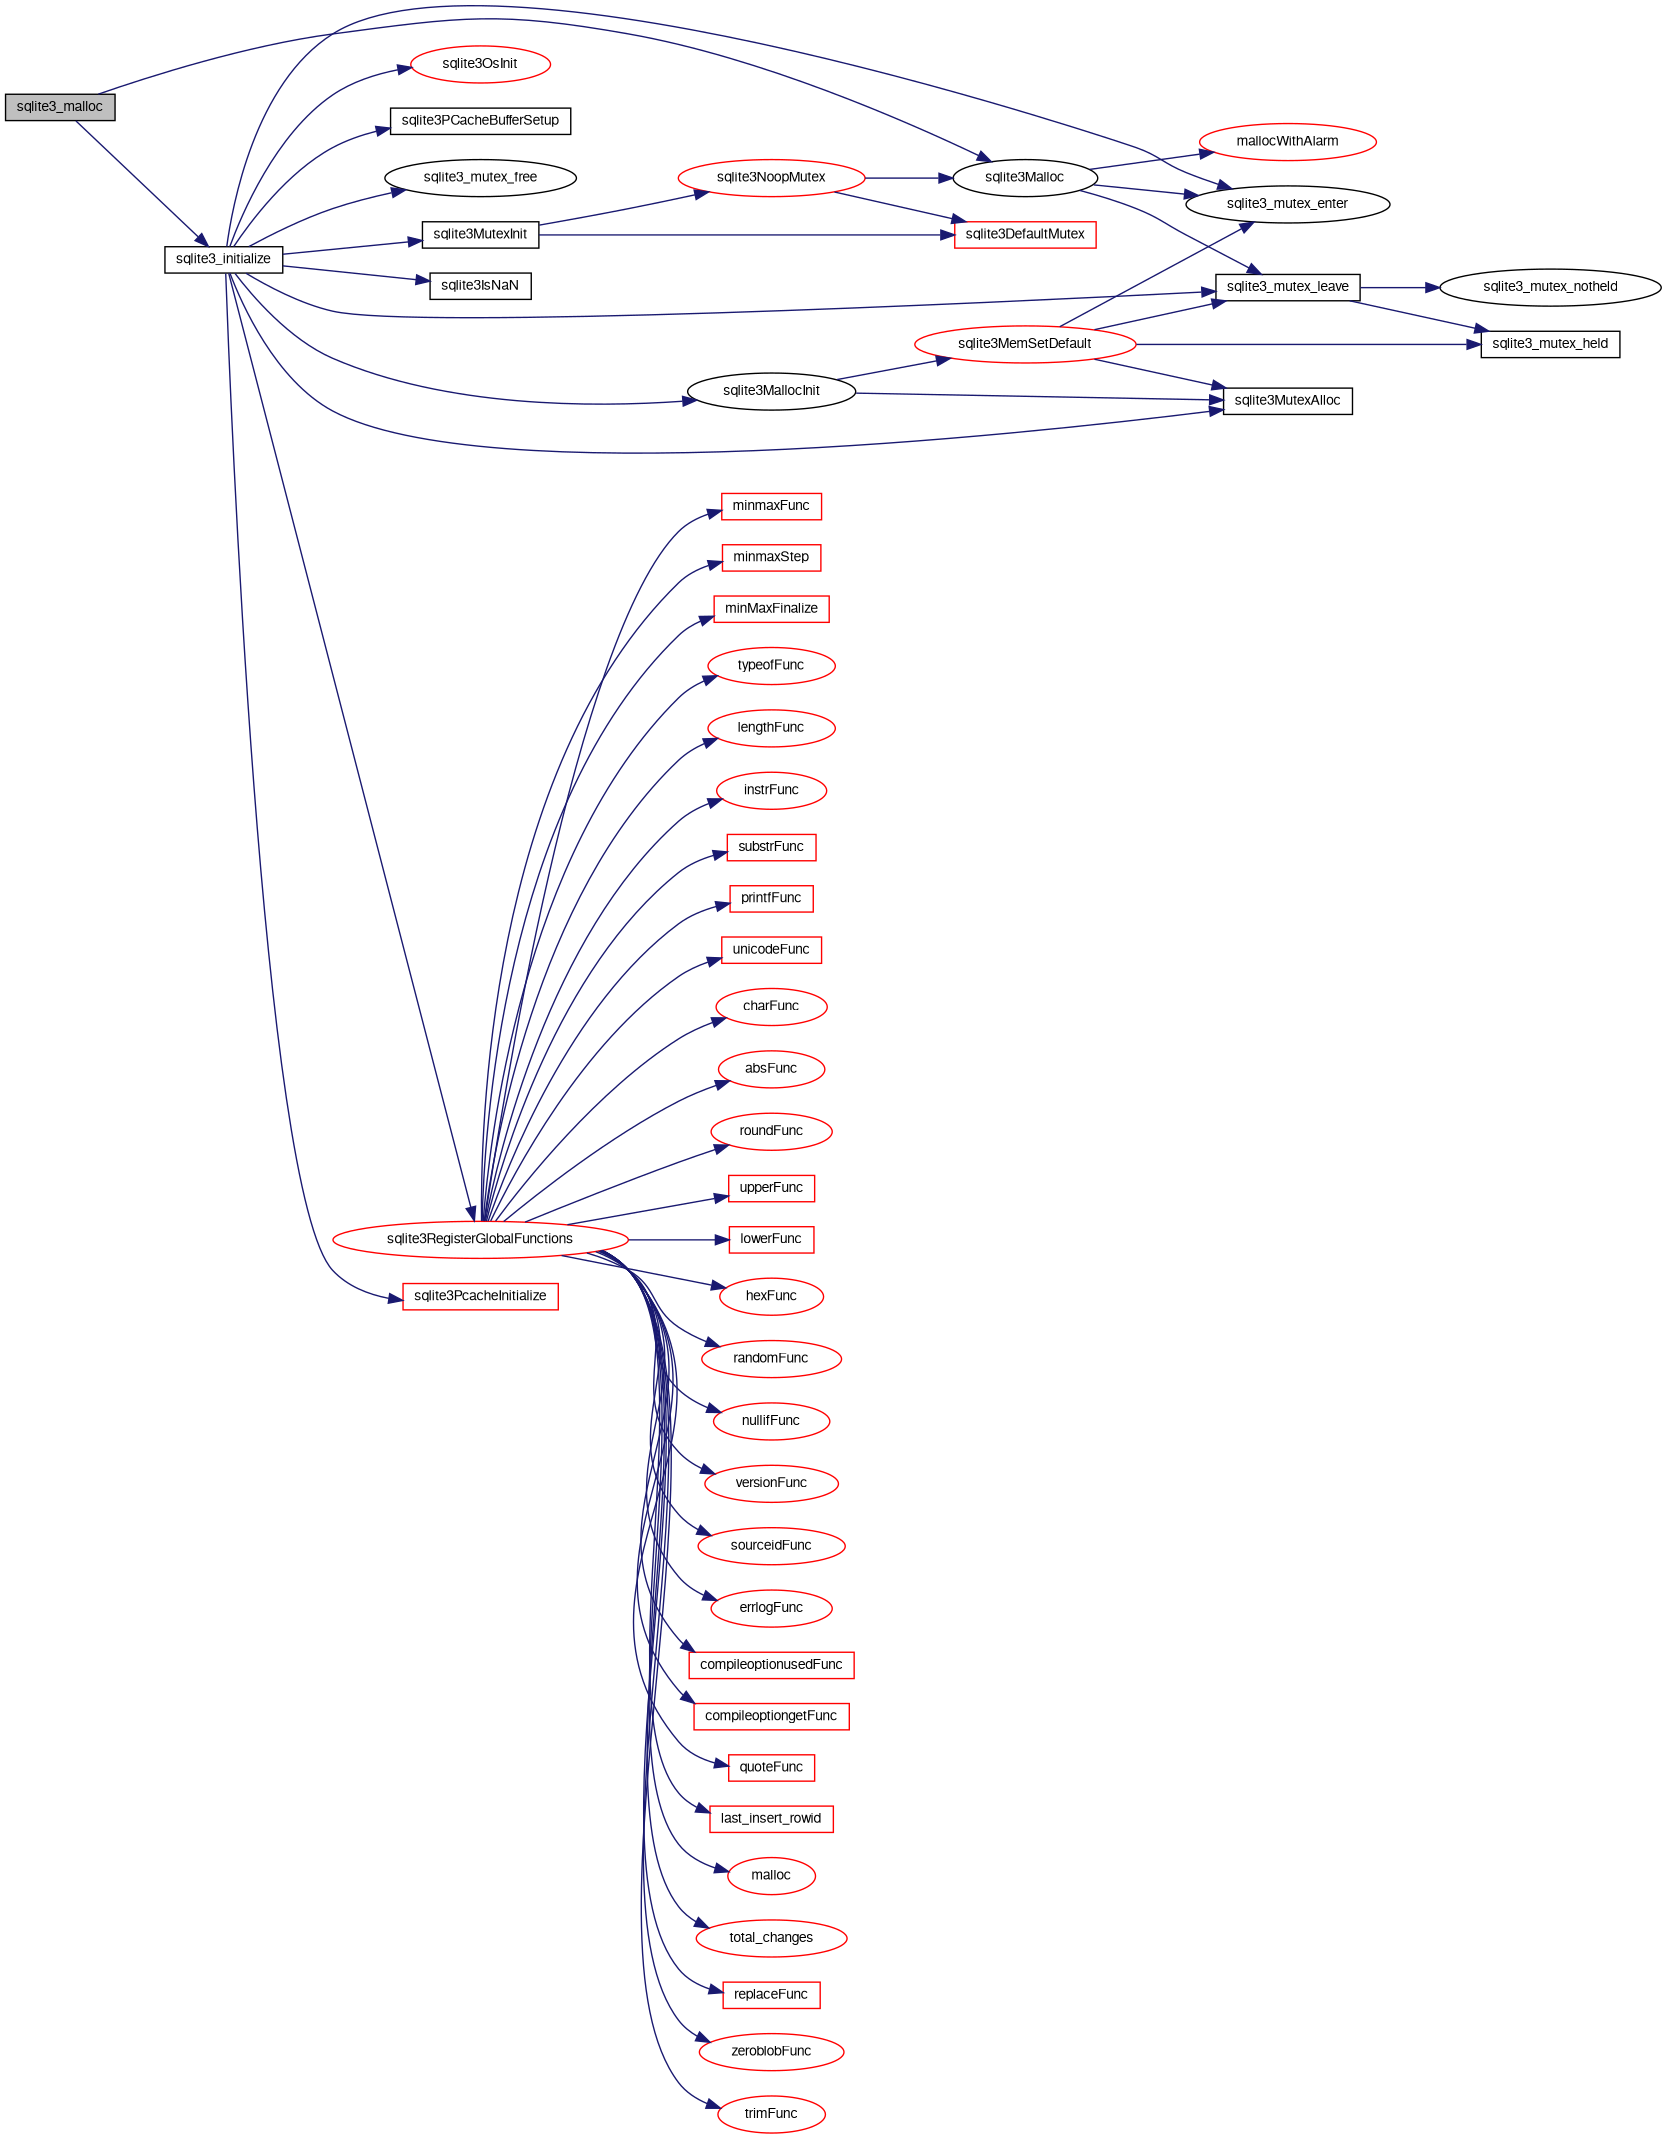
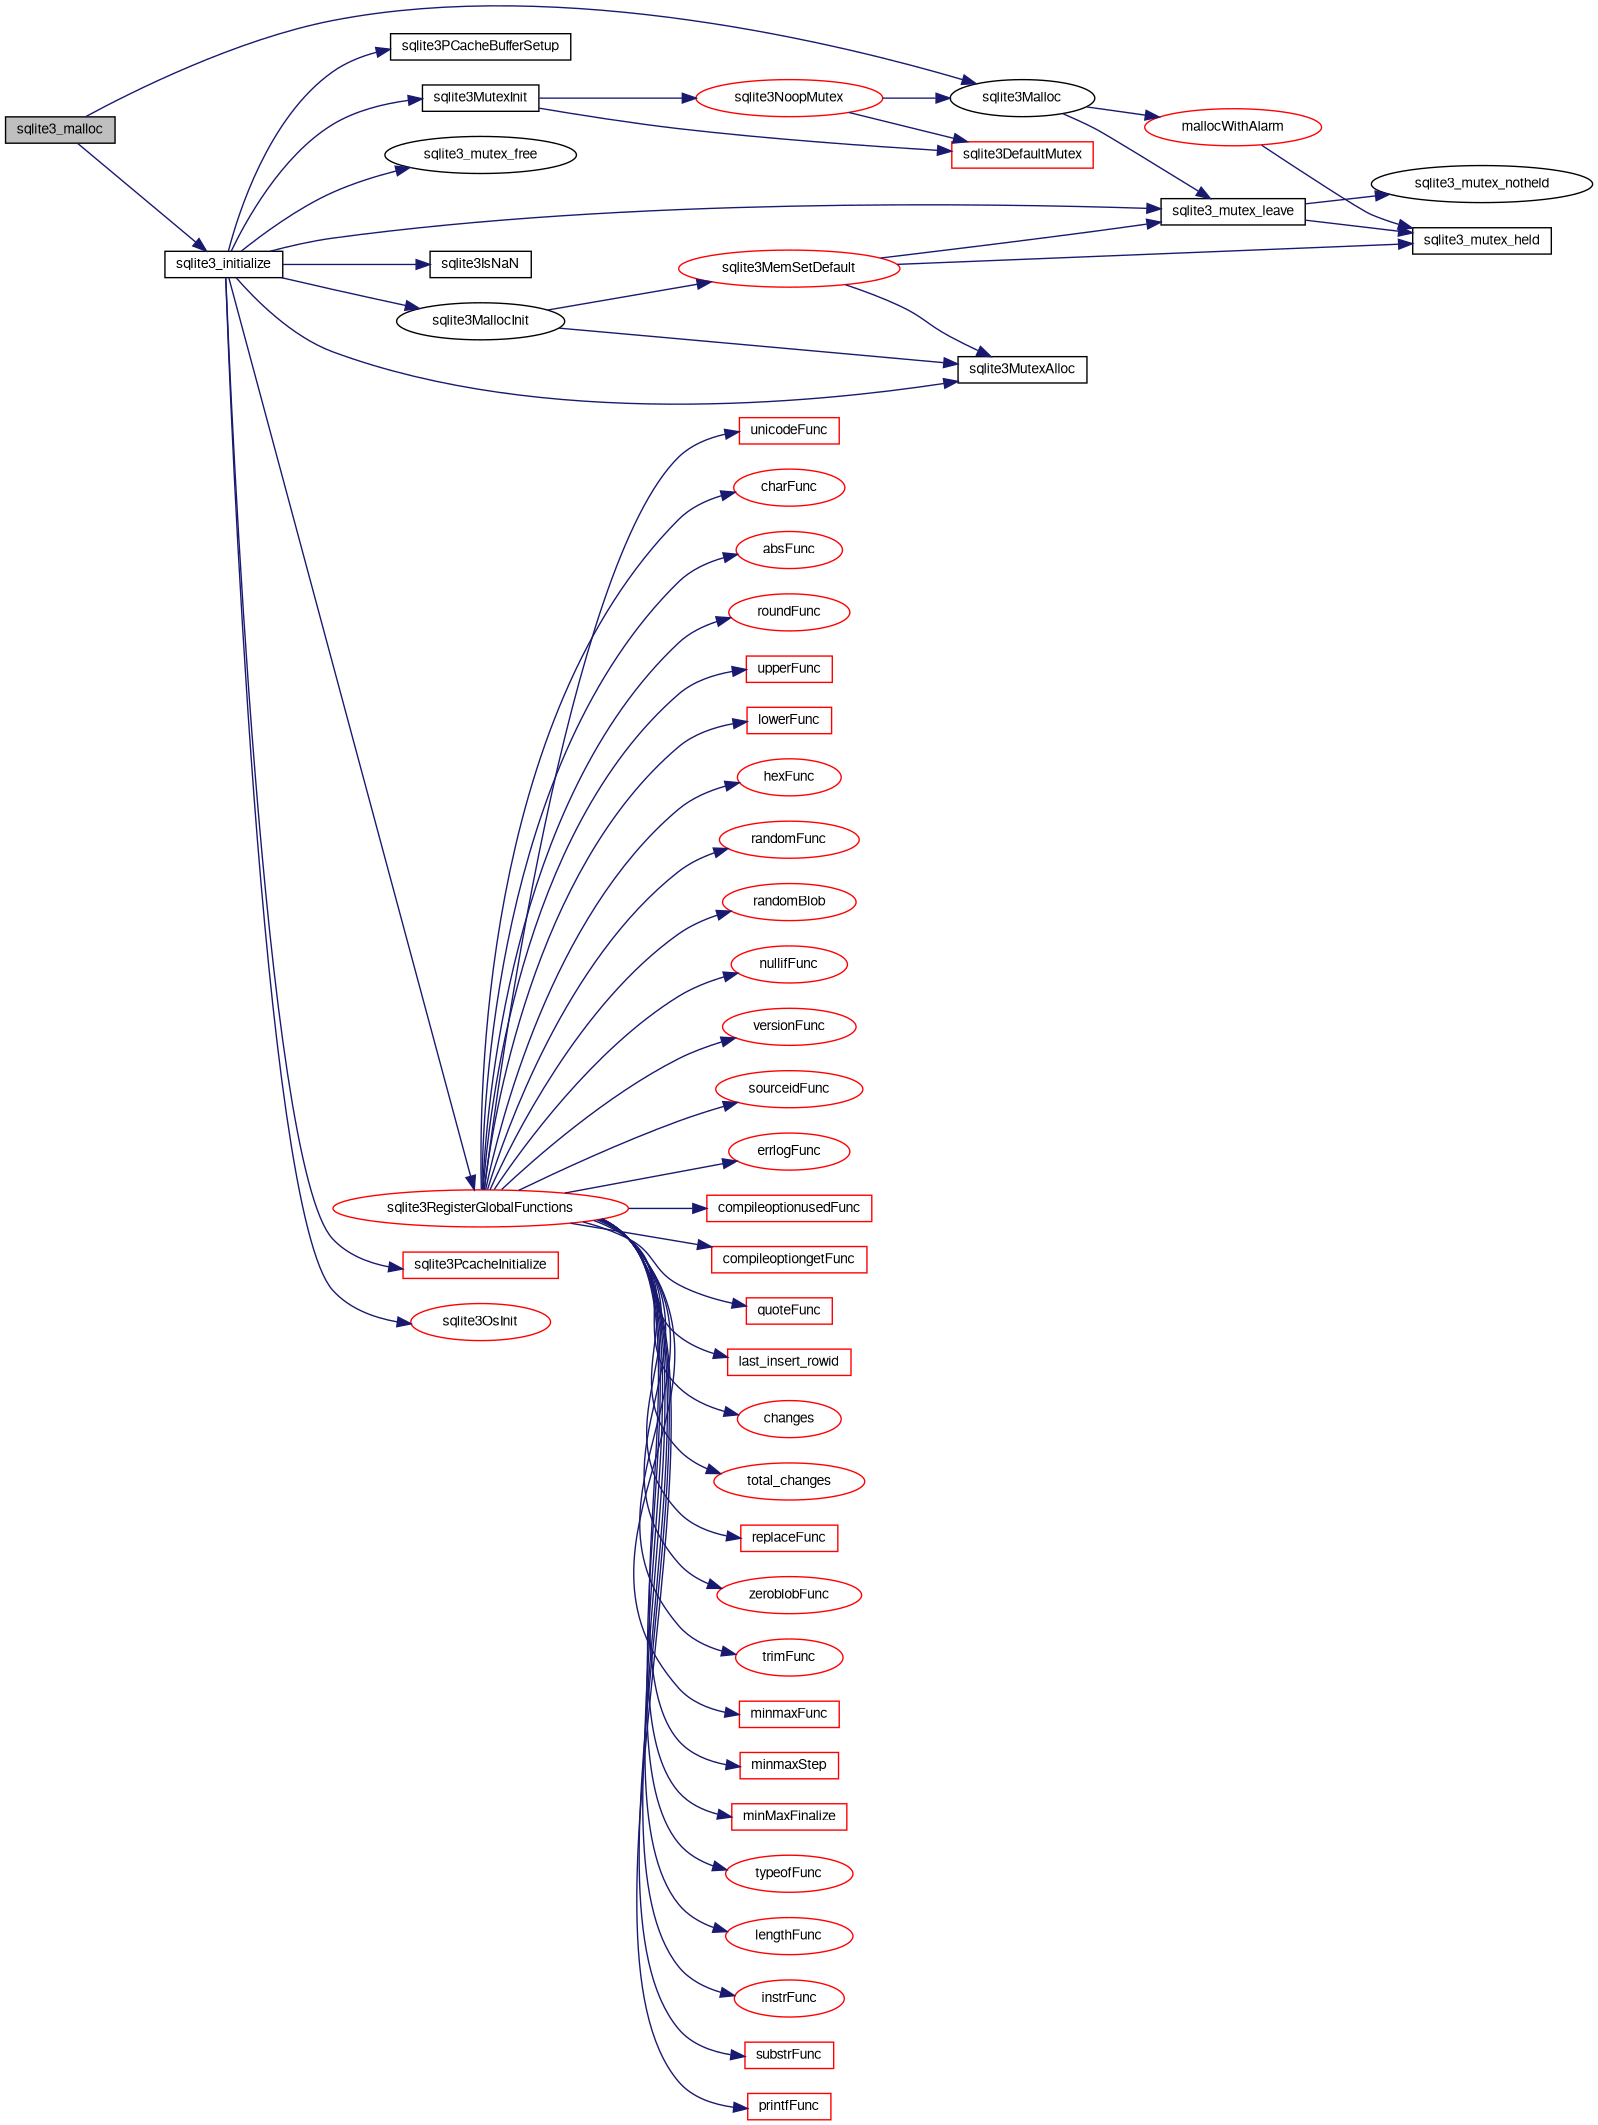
  digraph {
    rankdir=LR
    node [color=red fillcolor=white fontname=FreeSans fontsize=10 shape=ellipse style=filled]
    edge [color=midnightblue fontname=FreeSans fontsize=10 labelfontname=FreeSans labelfontsize=10 style=solid]
    n1 [color=black fillcolor=grey75 fontcolor=black height=0.2 label=sqlite3_malloc shape=box width=0.4]
    n2 [color=black height=0.2 label=sqlite3_initialize shape=box width=0.4]
    n3 [color=black height=0.2 label=sqlite3Malloc width=0.4]
    n4 [color=black height=0.2 label=sqlite3MutexInit shape=box width=0.4]
-   n5 [color=black height=0.2 label=sqlite3_mutex_enter width=0.4]
    n6 [color=black height=0.2 label=sqlite3_mutex_leave shape=box width=0.4]
    n7 [color=black height=0.2 label=sqlite3MutexAlloc shape=box width=0.4]
    n8 [color=black height=0.2 label=sqlite3MallocInit width=0.4]
    n9 [height=0.2 label=sqlite3RegisterGlobalFunctions width=0.4]
    n10 [height=0.2 label=sqlite3PcacheInitialize shape=box width=0.4]
    n11 [height=0.2 label=sqlite3OsInit width=0.4]
    n12 [color=black height=0.2 label=sqlite3PCacheBufferSetup shape=box width=0.4]
    n13 [color=black height=0.2 label=sqlite3_mutex_free width=0.4]
    n14 [color=black height=0.2 label=sqlite3IsNaN shape=box width=0.4]
    n15 [height=0.2 label=mallocWithAlarm width=0.4]
    n16 [height=0.2 label=sqlite3DefaultMutex shape=box width=0.4]
    n17 [height=0.2 label=sqlite3NoopMutex width=0.4]
    n18 [color=black height=0.2 label=sqlite3_mutex_held shape=box width=0.4]
    n19 [color=black height=0.2 label=sqlite3_mutex_notheld width=0.4]
    n20 [height=0.2 label=sqlite3MemSetDefault width=0.4]
    n21 [height=0.2 label=trimFunc width=0.4]
    n22 [height=0.2 label=minmaxFunc shape=box width=0.4]
    n23 [height=0.2 label=minmaxStep shape=box width=0.4]
    n24 [height=0.2 label=minMaxFinalize shape=box width=0.4]
    n25 [height=0.2 label=typeofFunc width=0.4]
    n26 [height=0.2 label=lengthFunc width=0.4]
    n27 [height=0.2 label=instrFunc width=0.4]
    n28 [height=0.2 label=substrFunc shape=box width=0.4]
    n29 [height=0.2 label=printfFunc shape=box width=0.4]
    n30 [height=0.2 label=unicodeFunc shape=box width=0.4]
    n31 [height=0.2 label=charFunc width=0.4]
    n32 [height=0.2 label=absFunc width=0.4]
    n33 [height=0.2 label=roundFunc width=0.4]
    n34 [height=0.2 label=upperFunc shape=box width=0.4]
    n35 [height=0.2 label=lowerFunc shape=box width=0.4]
    n36 [height=0.2 label=hexFunc width=0.4]
    n37 [height=0.2 label=randomFunc width=0.4]
+   n38 [height=0.2 label=randomBlob width=0.4]
    n39 [height=0.2 label=nullifFunc width=0.4]
    n40 [height=0.2 label=versionFunc width=0.4]
    n41 [height=0.2 label=sourceidFunc width=0.4]
    n42 [height=0.2 label=errlogFunc width=0.4]
    n43 [height=0.2 label=compileoptionusedFunc shape=box width=0.4]
    n44 [height=0.2 label=compileoptiongetFunc shape=box width=0.4]
    n45 [height=0.2 label=quoteFunc shape=box width=0.4]
    n46 [height=0.2 label=last_insert_rowid shape=box width=0.4]
-   n47 [height=0.2 label=malloc width=0.4]
+   n47 [height=0.2 label=changes width=0.4]
    n48 [height=0.2 label=total_changes width=0.4]
    n49 [height=0.2 label=replaceFunc shape=box width=0.4]
    n50 [height=0.2 label=zeroblobFunc width=0.4]
    n1 -> n2
    n1 -> n3
    n2 -> n4
-   n2 -> n5
    n2 -> n6
    n2 -> n7
    n2 -> n8
    n2 -> n9
    n2 -> n10
    n2 -> n11
    n2 -> n12
    n2 -> n13
    n2 -> n14
-   n3 -> n5
    n3 -> n6
    n3 -> n15
    n4 -> n16
    n4 -> n17
    n6 -> n18
    n6 -> n19
    n8 -> n7
    n8 -> n20
    n9 -> n21
    n9 -> n22
    n9 -> n23
    n9 -> n24
    n9 -> n25
    n9 -> n26
    n9 -> n27
    n9 -> n28
    n9 -> n29
    n9 -> n30
    n9 -> n31
    n9 -> n32
    n9 -> n33
    n9 -> n34
    n9 -> n35
    n9 -> n36
    n9 -> n37
+   n9 -> n38
    n9 -> n39
    n9 -> n40
    n9 -> n41
    n9 -> n42
    n9 -> n43
    n9 -> n44
    n9 -> n45
    n9 -> n46
    n9 -> n47
    n9 -> n48
    n9 -> n49
    n9 -> n50
+   n15 -> n18
    n17 -> n3
    n17 -> n16
-   n20 -> n5
    n20 -> n6
    n20 -> n7
    n20 -> n18
  }
